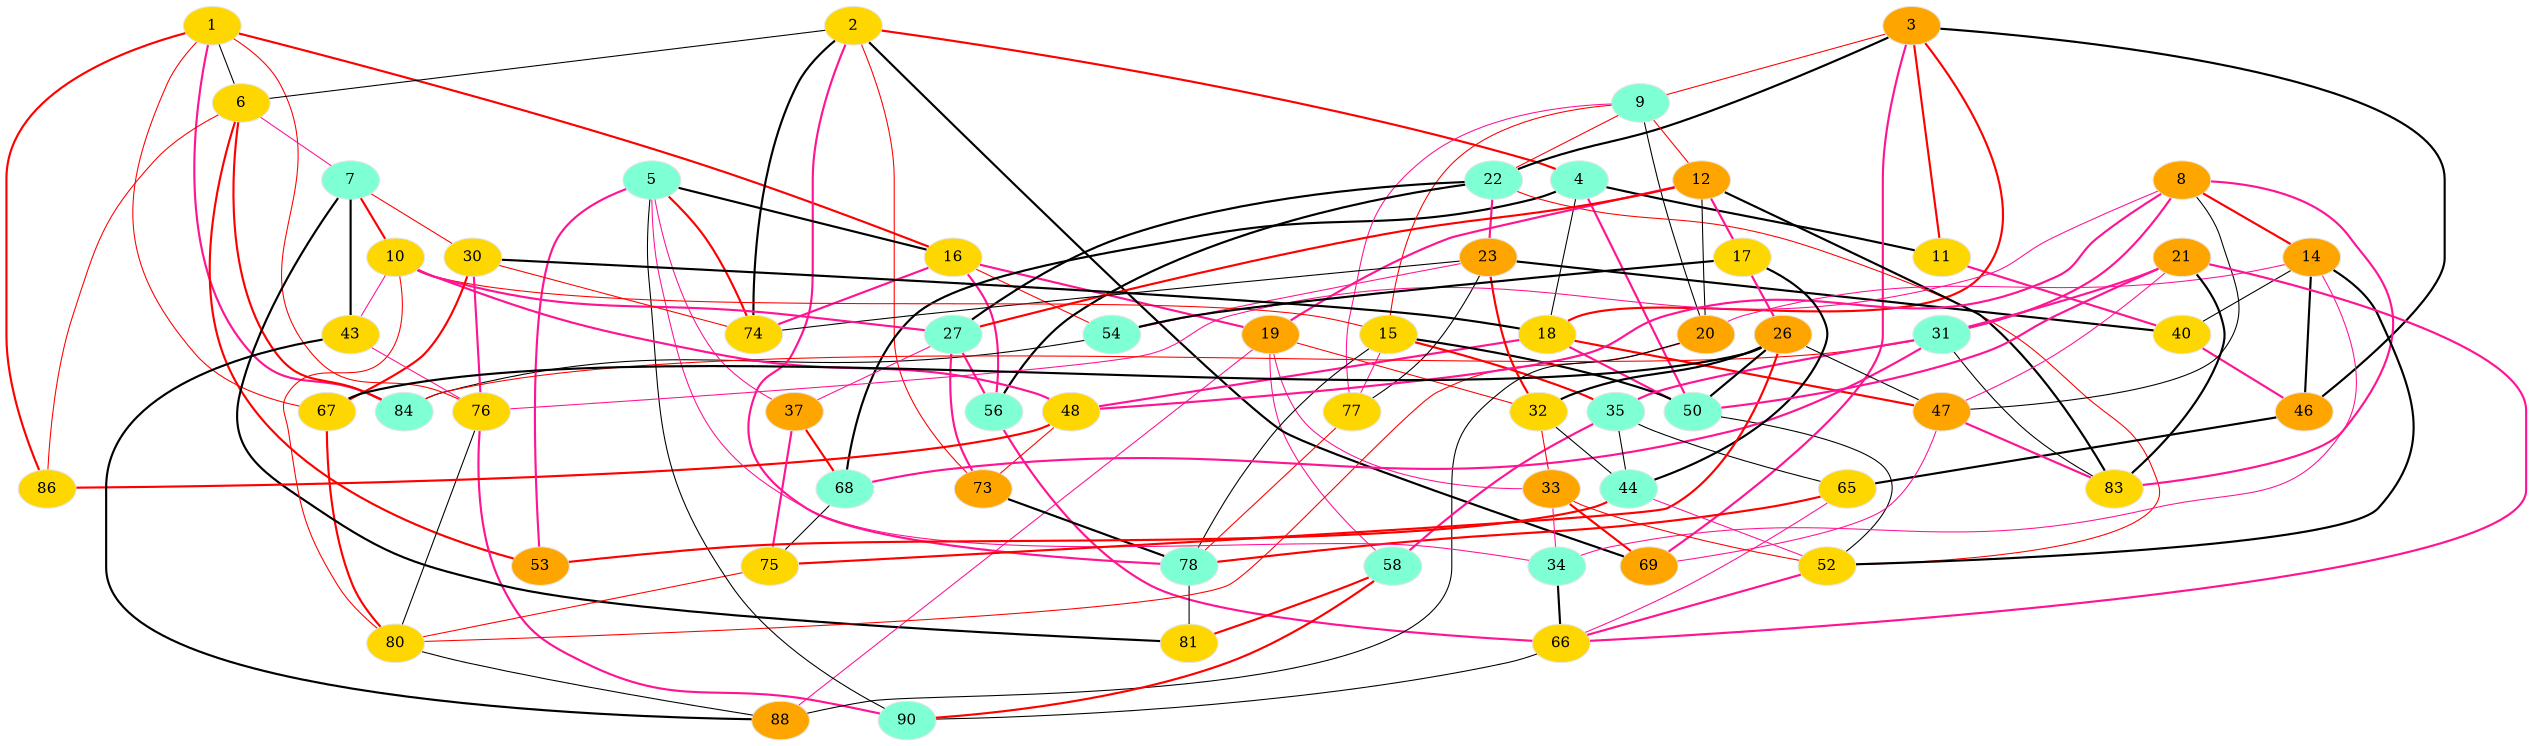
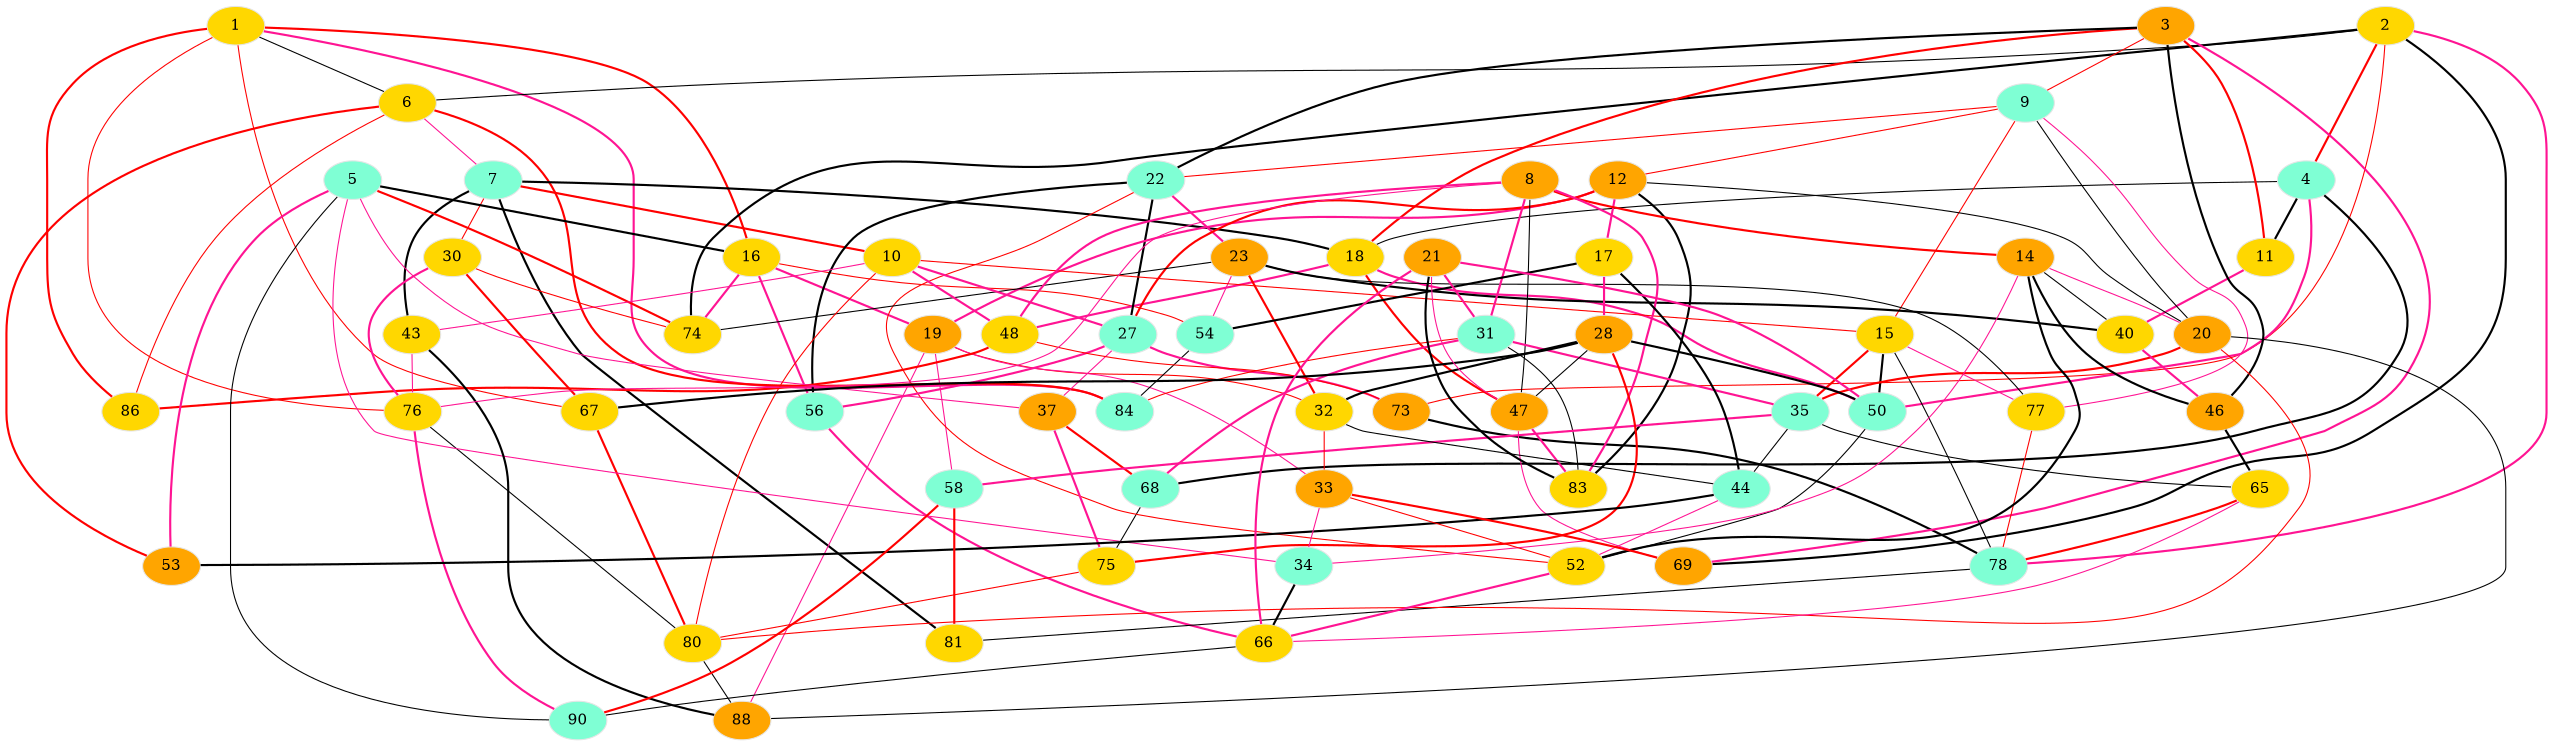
  graph {
    node [color=gray90 fillcolor=gold style=filled]
    edge [color=deeppink style=bold]
    1 [super="+100"]
    6 [super="+36"]
    16 [super="+29"]
    67
    76 [super="+79"]
    84 [fillcolor=aquamarine]
    86
    53 [fillcolor=orange]
    7 [fillcolor=aquamarine super="+87"]
    74 [super="+82"]
    19 [fillcolor=orange super="+97"]
    54 [fillcolor=aquamarine super="+63"]
    56 [fillcolor=aquamarine]
    80 [super="+92"]
    90 [fillcolor=aquamarine]
    2 [super="+45"]
    4 [fillcolor=aquamarine super="+25"]
    69 [fillcolor=orange]
    73 [fillcolor=orange]
    78 [fillcolor=aquamarine super="+89"]
    11
    n22 [label=18 super="+64"]
    50 [fillcolor=aquamarine super="+59"]
    68 [fillcolor=aquamarine]
    81
    3 [fillcolor=orange super="+13"]
    9 [fillcolor=aquamarine super="+57"]
    22 [fillcolor=aquamarine super="+24"]
    46 [fillcolor=orange]
    12 [fillcolor=orange super="+96"]
    15 [super="+18"]
    20 [fillcolor=orange super="+95"]
    77
    40
    27 [fillcolor=aquamarine super="+51"]
    52 [super="+98"]
    23 [fillcolor=orange super="+49"]
    47 [fillcolor=orange super="+93"]
    48 [super="+72"]
    65
    75
    5 [fillcolor=aquamarine super="+55"]
    34 [fillcolor=aquamarine]
    37 [fillcolor=orange]
    66 [super="+70"]
    10 [super="+39"]
    30
    43
    88 [fillcolor=orange]
    8 [fillcolor=orange super="+28"]
    14 [fillcolor=orange super="+62"]
    31 [fillcolor=aquamarine super="+71"]
    83 [super="+99"]
    35 [fillcolor=aquamarine super="+94"]
    17 [super="+41"]
-   26 [fillcolor=orange super="+60"]
+   26 [fillcolor=orange super="+60" label=28]
    44 [fillcolor=aquamarine super="+61"]
    32 [super="+42"]
    33 [fillcolor=orange super="+85"]
    58 [fillcolor=aquamarine]
    21 [fillcolor=orange super="+91"]
    1 -- 6 [color=black style=solid]
    1 -- 16 [color=red]
    1 -- 67 [color=red style=solid]
    1 -- 76 [color=red style=solid]
    1 -- 84
    1 -- 86 [color=red]
    6 -- 84 [color=red]
    6 -- 86 [color=red style=solid]
    6 -- 53 [color=red]
    6 -- 7 [style=solid]
    16 -- 74
    16 -- 19
    16 -- 54 [color=red style=solid]
    16 -- 56
    67 -- 80 [color=red]
    76 -- 80 [color=black style=solid]
    76 -- 90
-   30 -- n22 [color=black]
+   7 -- n22 [color=black]
    7 -- 81 [color=black]
    7 -- 10 [color=red]
    7 -- 30 [color=red style=solid]
    7 -- 43 [color=black]
    19 -- 88 [style=solid]
    19 -- 32 [color=red style=solid]
    19 -- 33 [style=solid]
    19 -- 58 [style=solid]
    54 -- 84 [color=black style=solid]
    56 -- 66
    80 -- 88 [color=black style=solid]
    2 -- 6 [color=black style=solid]
    2 -- 74 [color=black]
    2 -- 4 [color=red]
    2 -- 69 [color=black]
    2 -- 73 [color=red style=solid]
    2 -- 78
    4 -- 11 [color=black weight=2]
    4 -- n22 [color=black style=solid]
    4 -- 50
    4 -- 68 [color=black]
    73 -- 78 [color=black]
    78 -- 81 [color=black style=solid]
    11 -- 40
    n22 -- 50
    n22 -- 47 [color=red]
    n22 -- 48
    50 -- 52 [color=black style=solid]
    68 -- 75 [color=black style=solid]
    3 -- 69
    3 -- 11 [color=red]
    3 -- n22 [color=red]
    3 -- 9 [color=red style=solid]
    3 -- 22 [color=black]
    3 -- 46 [color=black]
    9 -- 22 [color=red style=solid]
    9 -- 12 [color=red style=solid]
    9 -- 15 [color=red style=solid]
    9 -- 20 [color=black style=solid]
    9 -- 77 [style=solid]
    22 -- 56 [color=black]
    22 -- 27 [color=black]
    22 -- 52 [color=red style=solid]
    22 -- 23
    46 -- 65 [color=black]
    12 -- 19
    12 -- 20 [color=black style=solid]
    12 -- 27 [color=red]
    12 -- 83 [color=black]
    12 -- 17
    15 -- 78 [color=black style=solid]
    15 -- 50 [color=black]
    15 -- 77 [style=solid]
    15 -- 35 [color=red]
    20 -- 80 [color=red style=solid]
    20 -- 88 [color=black style=solid]
+   20 -- 35 [color=red]
    77 -- 78 [color=red style=solid]
    40 -- 46
    27 -- 56
    27 -- 73
    27 -- 37 [style=solid]
    52 -- 66
    23 -- 74 [color=black style=solid]
    23 -- 54 [style=solid]
    23 -- 77 [color=black style=solid]
    23 -- 40 [color=black]
    23 -- 32 [color=red]
    47 -- 69 [style=solid]
    47 -- 83
    48 -- 86 [color=red weight=2]
    48 -- 73 [color=red style=solid]
    65 -- 78 [color=red]
    65 -- 66 [style=solid]
    75 -- 80 [color=red style=solid]
    5 -- 16 [color=black]
    5 -- 53
    5 -- 74 [color=red]
    5 -- 90 [color=black style=solid]
    5 -- 34 [style=solid]
    5 -- 37 [style=solid]
    34 -- 66 [color=black]
    37 -- 68 [color=red]
    37 -- 75
    66 -- 90 [color=black style=solid]
    10 -- 80 [color=red style=solid]
    10 -- 15 [color=red style=solid]
    10 -- 27
    10 -- 48
    10 -- 43 [style=solid]
    30 -- 67 [color=red]
    30 -- 76
    30 -- 74 [color=red style=solid]
    43 -- 76 [style=solid]
    43 -- 88 [color=black]
    8 -- 76 [style=solid]
    8 -- 47 [color=black style=solid]
    8 -- 48
    8 -- 14 [color=red]
    8 -- 31
    8 -- 83
    14 -- 46 [color=black]
    14 -- 20 [style=solid]
    14 -- 40 [color=black style=solid]
    14 -- 52 [color=black]
    14 -- 34 [style=solid]
    31 -- 84 [color=red style=solid]
    31 -- 68
    31 -- 83 [color=black style=solid]
    31 -- 35
    35 -- 65 [color=black style=solid]
    35 -- 44 [color=black style=solid]
    35 -- 58
    17 -- 54 [color=black weight=3]
    17 -- 26
    17 -- 44 [color=black]
    26 -- 67 [color=black]
    26 -- 50 [color=black]
    26 -- 47 [color=black style=solid]
    26 -- 75 [color=red]
    26 -- 32 [color=black]
-   44 -- 53 [color=red weight=2]
+   44 -- 53 [color=black weight=2]
    44 -- 52 [style=solid]
    32 -- 44 [color=black style=solid]
    32 -- 33 [color=red style=solid weight=2]
    33 -- 69 [color=red]
    33 -- 52 [color=red style=solid]
    33 -- 34 [style=solid]
    58 -- 90 [color=red]
    58 -- 81 [color=red]
    21 -- 50
    21 -- 47 [style=solid]
    21 -- 66
    21 -- 31
    21 -- 83 [color=black weight=2]
  }
